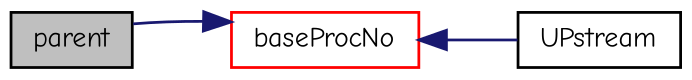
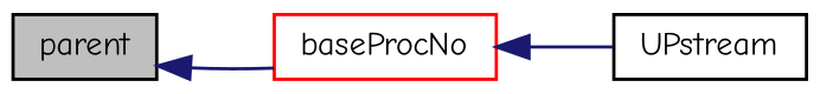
  digraph {
    fontname="Comic Neue"
    rankdir=LR
    node [color=black fontname="Comic Neue" fontsize=10 shape=record]
    edge [color=midnightblue dir=back fontname="Comic Neue" fontsize=10 labelfontname=FreeSans labelfontsize=10 style=solid]
    n1 [fillcolor=grey75 fontcolor=black height=0.2 label=parent style=filled width=0.4]
    n2 [color=red height=0.2 label=baseProcNo width=0.4]
    n3 [height=0.2 label=UPstream width=0.4]
-   n2 -> n1
+   n1 -> n2
    n2 -> n3
  }
